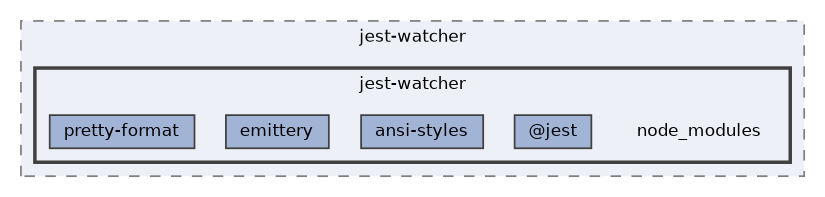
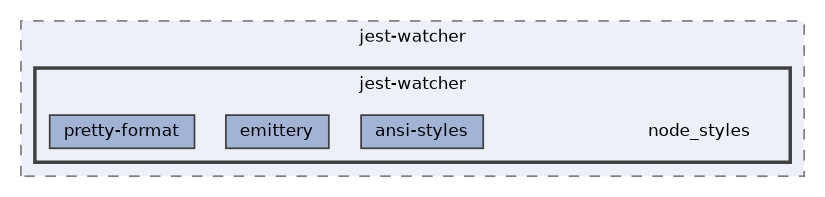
  digraph {
    compound=true
    node [fontname=Helvetica fontsize=10 shape=box color=grey25 fillcolor="#a2b4d6" style=filled]
-   n1 [height=0.2 label=node_modules shape=plaintext width=0.4 color="" fillcolor="" style=""]
-   n2 [height=0.2 label="@jest" width=0.4]
+   n1 [height=0.2 label=node_styles shape=plaintext width=0.4 color="" fillcolor="" style=""]
    n3 [height=0.2 label="ansi-styles" width=0.4]
    n4 [height=0.2 label=emittery width=0.4]
    n5 [height=0.2 label="pretty-format" width=0.4]
    subgraph cluster_1 {
      bgcolor="#edf0f7"
      fontname=Helvetica
      fontsize=10
      label="jest-watcher"
      pencolor=grey50
      style="filled,dashed"
      subgraph cluster_2 {
        bgcolor="#edf0f7"
        fontname=Helvetica
        fontsize=10
        pencolor=grey25
        style="filled,bold"
        n1
-       n2
        n3
        n4
        n5
      }
    }
  }
